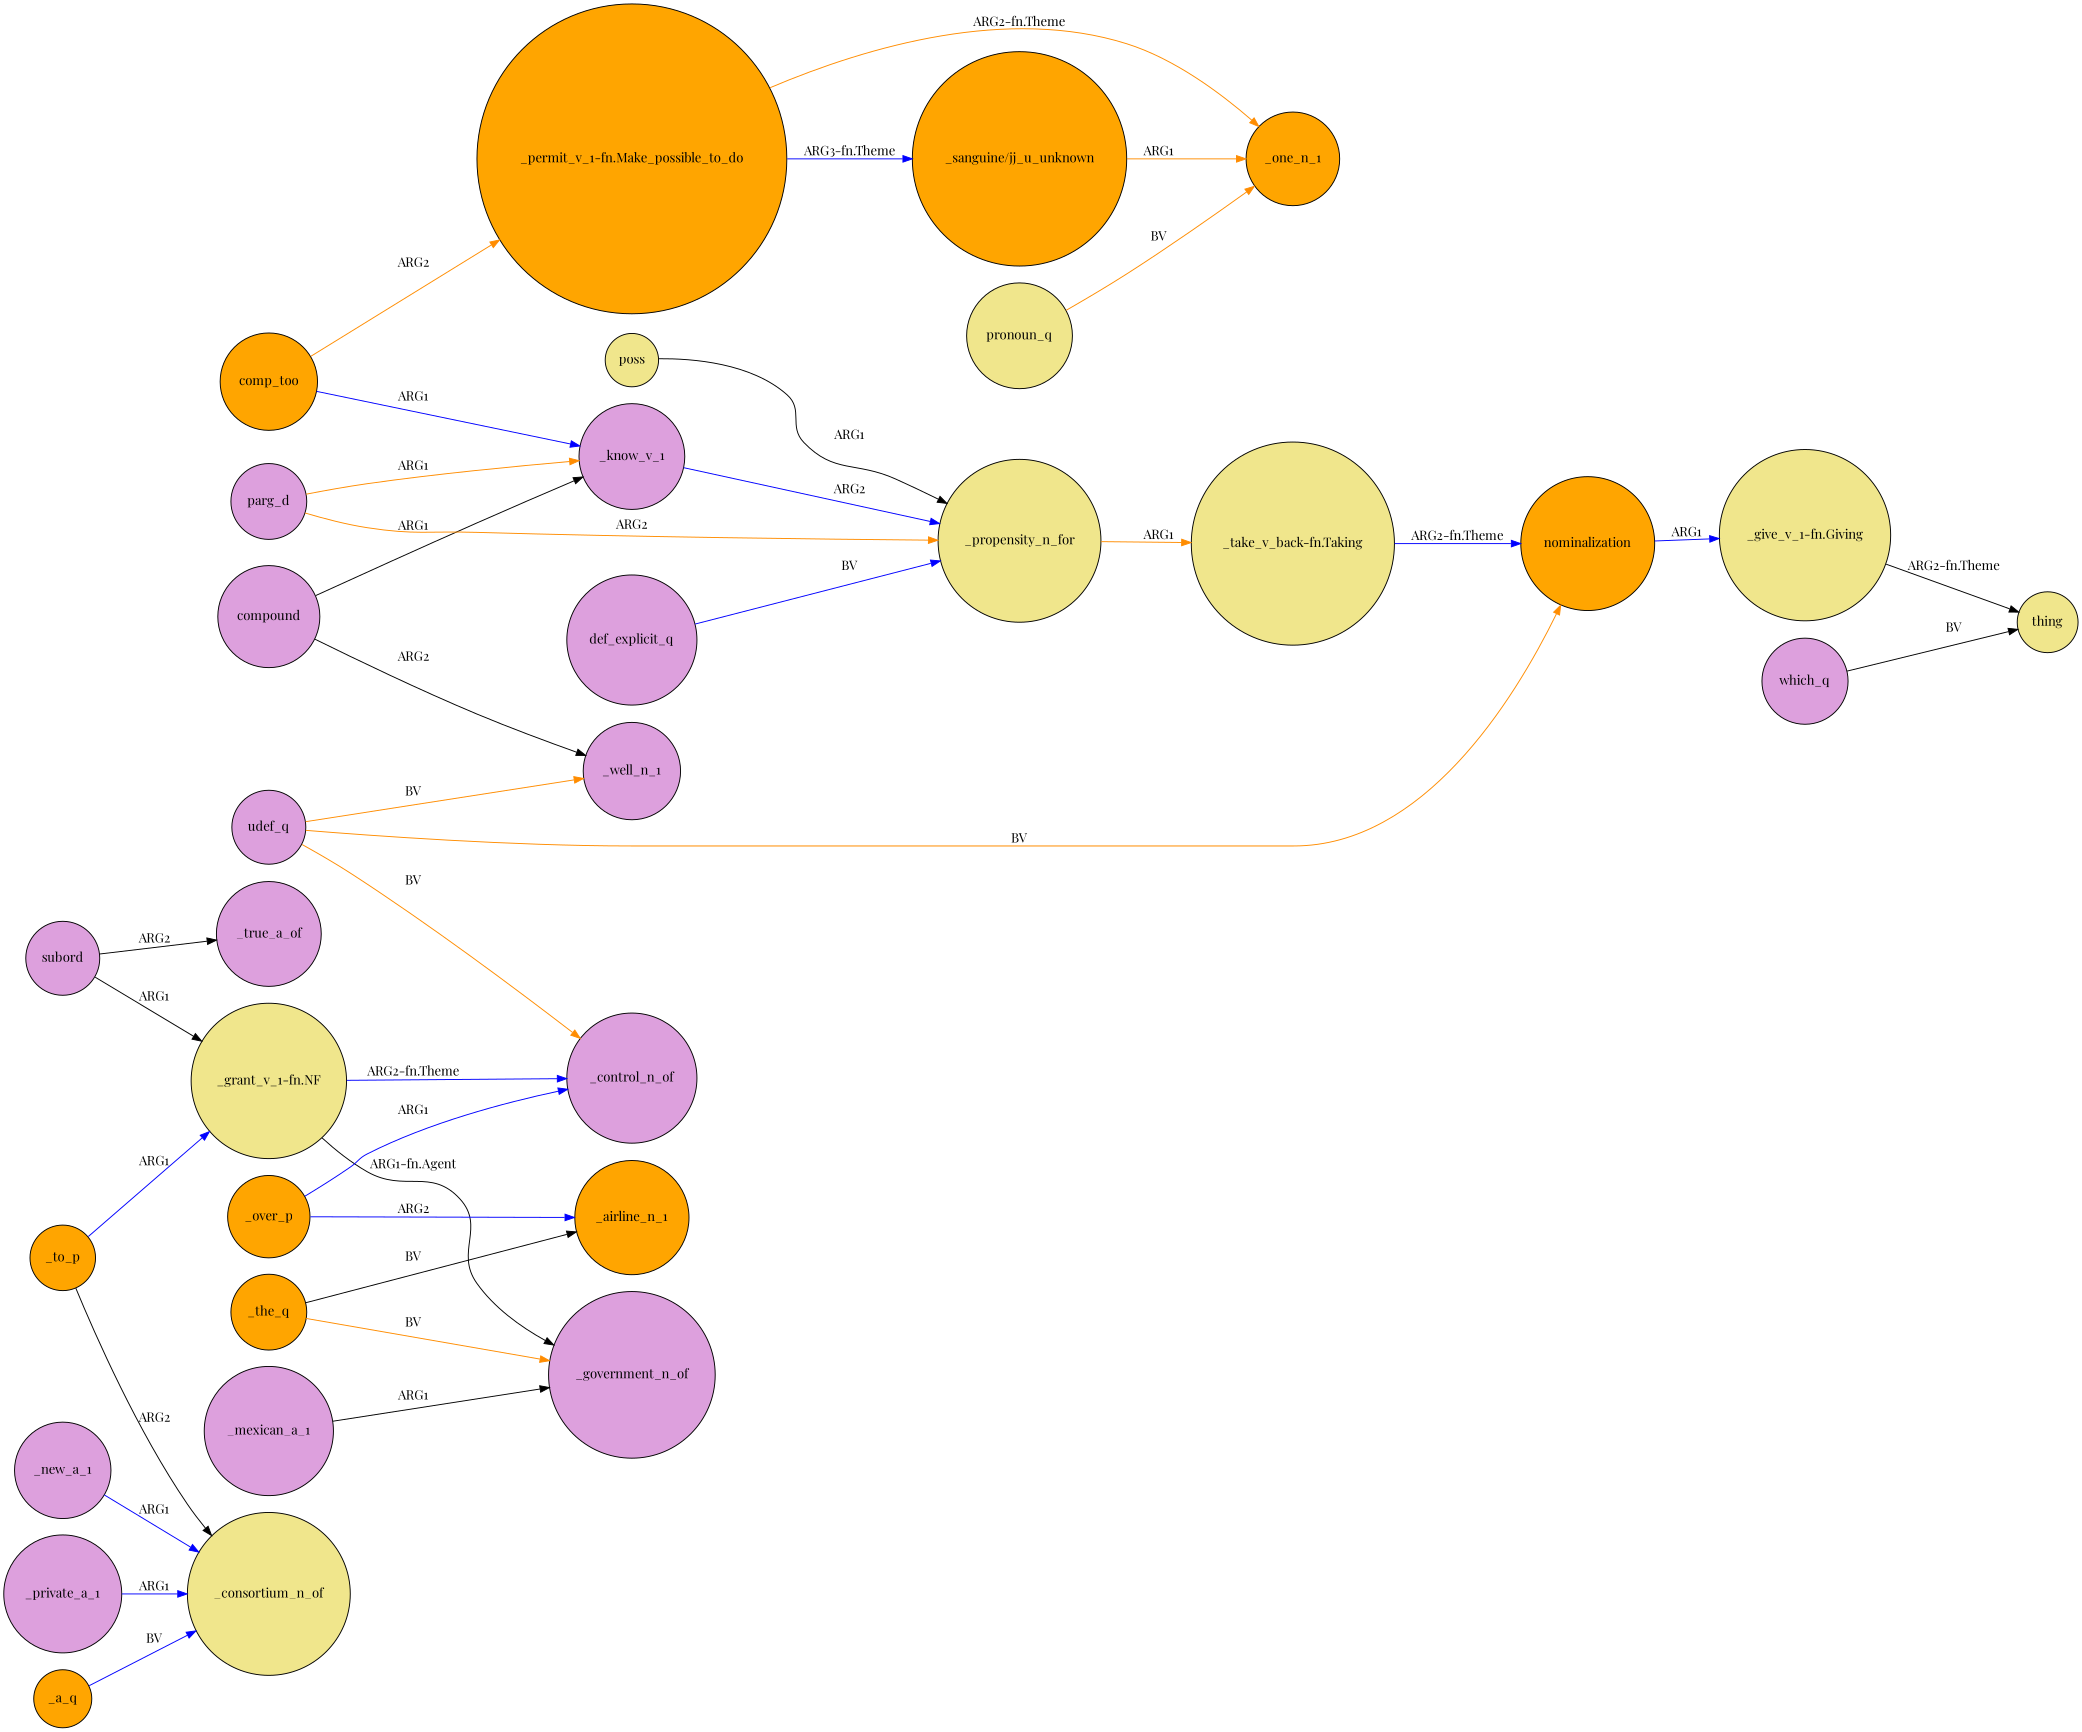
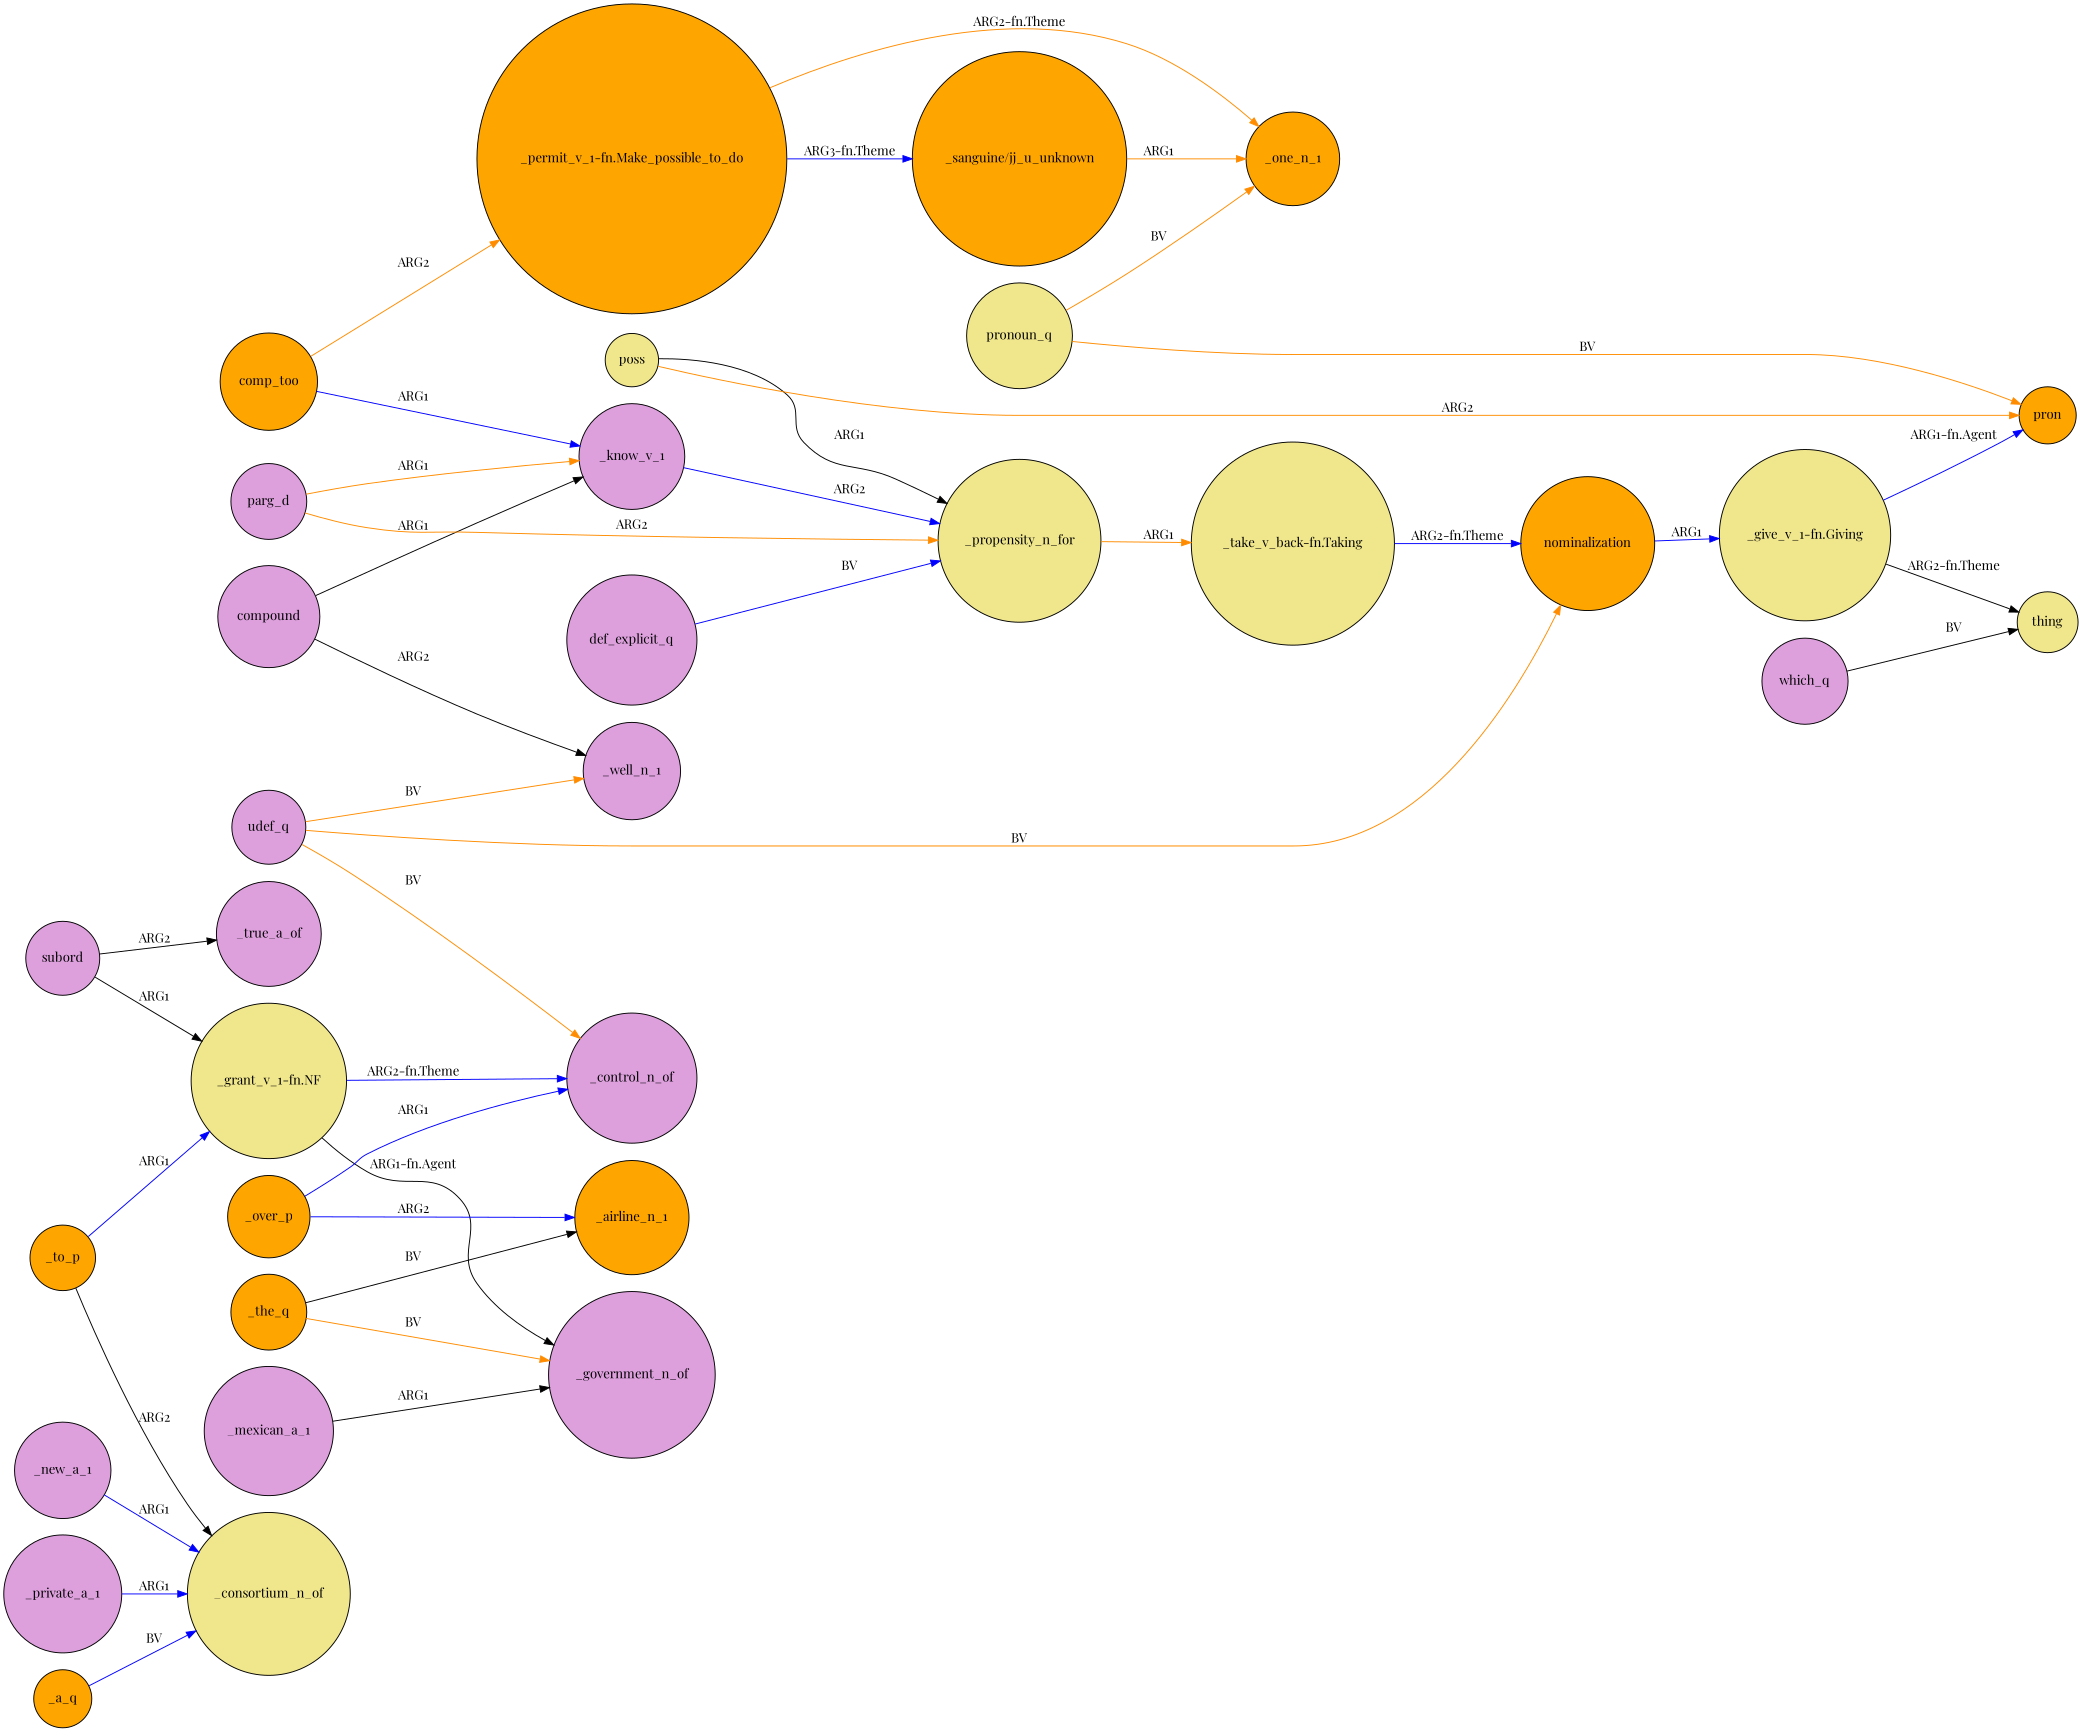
  digraph {
    fontname="Playfair Display"
    rankdir=LR
    node [fillcolor=plum fontname="Playfair Display" shape=circle style=filled]
    edge [color=blue fontname="Playfair Display"]
    "_permit_v_1-fn.Make_possible_to_do" [fillcolor=orange]
    _one_n_1 [fillcolor=orange]
    "_sanguine/jj_u_unknown" [fillcolor=orange]
    poss [fillcolor=khaki]
    _propensity_n_for [fillcolor=khaki]
+   pron [fillcolor=orange]
    "_take_v_back-fn.Taking" [fillcolor=khaki]
    nominalization [fillcolor=orange]
    "_give_v_1-fn.Giving" [fillcolor=khaki]
    thing [fillcolor=khaki]
    _know_v_1
    _consortium_n_of [fillcolor=khaki]
    _new_a_1
    udef_q
    _control_n_of
    _well_n_1
    subord
    _true_a_of
    "_grant_v_1-fn.NF" [fillcolor=khaki]
    _government_n_of
    compound
    _mexican_a_1
    parg_d
    _over_p [fillcolor=orange]
    _airline_n_1 [fillcolor=orange]
    def_explicit_q
    _to_p [fillcolor=orange]
    comp_too [fillcolor=orange]
    pronoun_q [fillcolor=khaki]
    _the_q [fillcolor=orange]
    _private_a_1
    _a_q [fillcolor=orange]
    which_q
    "_permit_v_1-fn.Make_possible_to_do" -> _one_n_1 [color=darkorange label="ARG2-fn.Theme"]
    "_permit_v_1-fn.Make_possible_to_do" -> "_sanguine/jj_u_unknown" [label="ARG3-fn.Theme"]
    "_sanguine/jj_u_unknown" -> _one_n_1 [color=darkorange label=ARG1]
    poss -> _propensity_n_for [color=black label=ARG1]
+   poss -> pron [color=darkorange label=ARG2]
    _propensity_n_for -> "_take_v_back-fn.Taking" [color=darkorange label=ARG1]
    "_take_v_back-fn.Taking" -> nominalization [label="ARG2-fn.Theme"]
    nominalization -> "_give_v_1-fn.Giving" [label=ARG1]
+   "_give_v_1-fn.Giving" -> pron [label="ARG1-fn.Agent"]
    "_give_v_1-fn.Giving" -> thing [color=black label="ARG2-fn.Theme"]
    _know_v_1 -> _propensity_n_for [label=ARG2]
    _new_a_1 -> _consortium_n_of [label=ARG1]
    udef_q -> nominalization [color=darkorange label=BV]
    udef_q -> _control_n_of [color=darkorange label=BV]
    udef_q -> _well_n_1 [color=darkorange label=BV]
    subord -> _true_a_of [color=black label=ARG2]
    subord -> "_grant_v_1-fn.NF" [color=black label=ARG1]
    "_grant_v_1-fn.NF" -> _control_n_of [label="ARG2-fn.Theme"]
    "_grant_v_1-fn.NF" -> _government_n_of [color=black label="ARG1-fn.Agent"]
    compound -> _know_v_1 [color=black label=ARG1]
    compound -> _well_n_1 [color=black label=ARG2]
    _mexican_a_1 -> _government_n_of [color=black label=ARG1]
    parg_d -> _propensity_n_for [color=darkorange label=ARG2]
    parg_d -> _know_v_1 [color=darkorange label=ARG1]
    _over_p -> _control_n_of [label=ARG1]
    _over_p -> _airline_n_1 [label=ARG2]
    def_explicit_q -> _propensity_n_for [label=BV]
    _to_p -> _consortium_n_of [color=black label=ARG2]
    _to_p -> "_grant_v_1-fn.NF" [label=ARG1]
    comp_too -> "_permit_v_1-fn.Make_possible_to_do" [color=darkorange label=ARG2]
    comp_too -> _know_v_1 [label=ARG1]
    pronoun_q -> _one_n_1 [color=darkorange label=BV]
+   pronoun_q -> pron [color=darkorange label=BV]
    _the_q -> _government_n_of [color=darkorange label=BV]
    _the_q -> _airline_n_1 [color=black label=BV]
    _private_a_1 -> _consortium_n_of [label=ARG1]
    _a_q -> _consortium_n_of [label=BV]
    which_q -> thing [color=black label=BV]
  }
